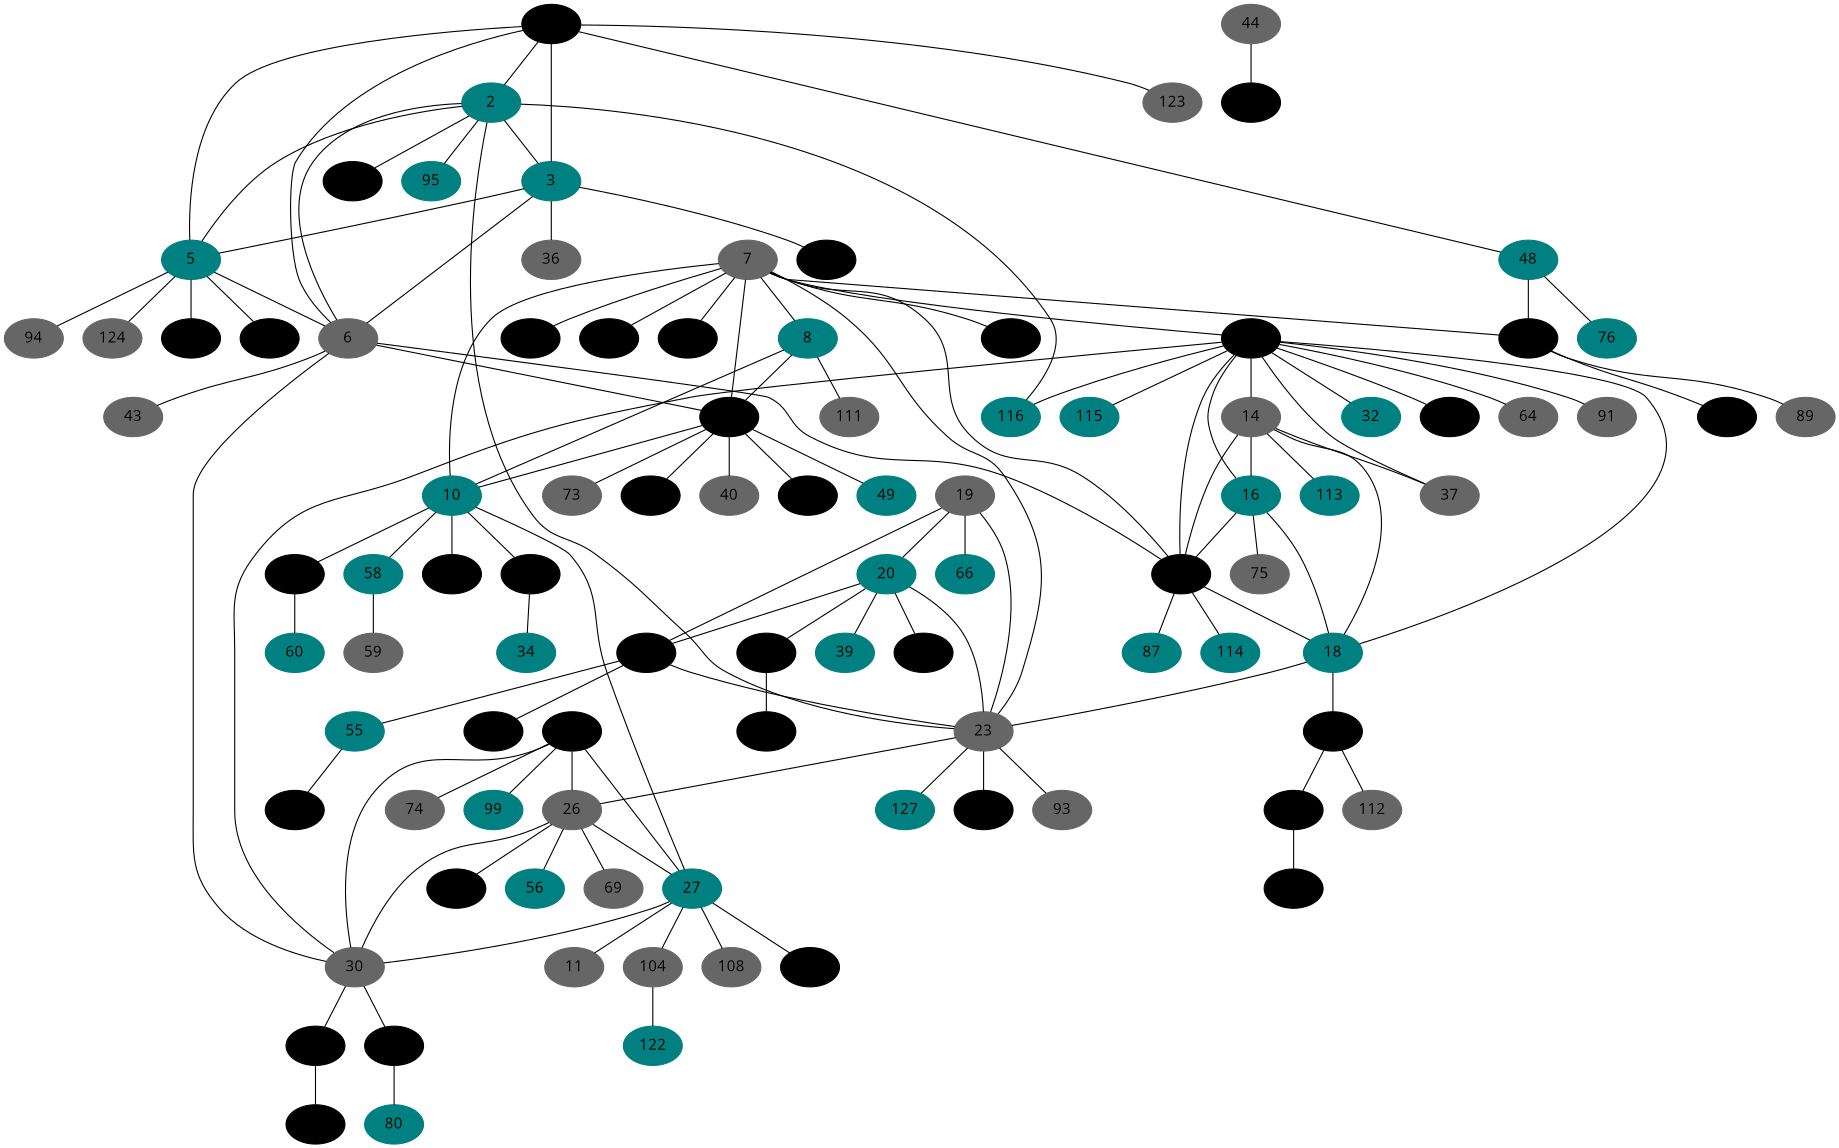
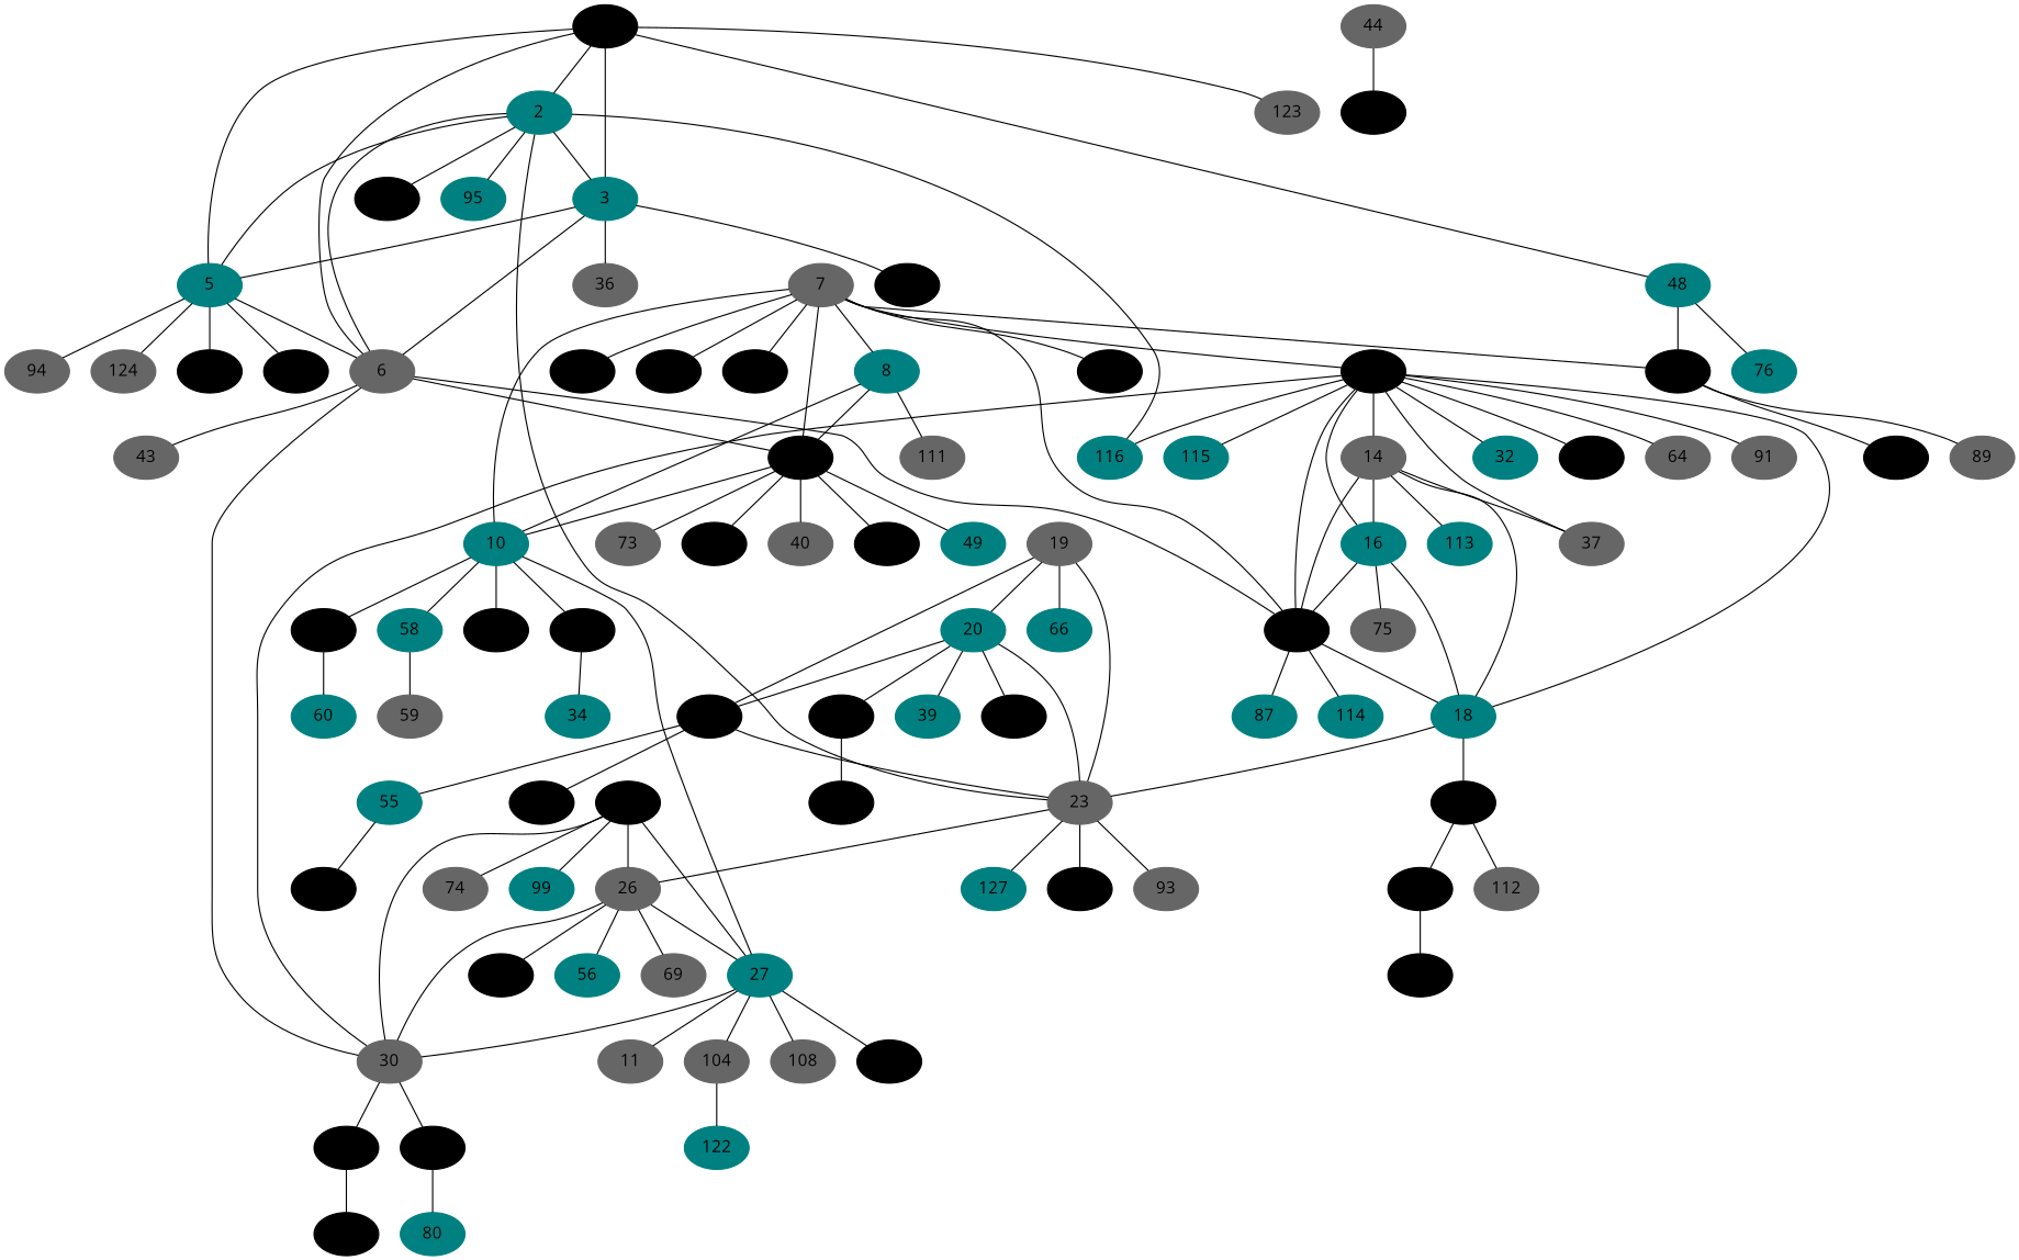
  graph {
    fontname="Open Sans"
    node [color=black fontname="Open Sans" style=filled]
    edge [fontname="Open Sans"]
    1 [super="+101"]
    2 [color=teal]
    3 [color=teal super="+4"]
    5 [color=teal super="+54"]
    6 [color=gray40 super="+82"]
    48 [color=teal super="+118"]
    123 [color=gray40]
    23 [color=gray40 super="+24"]
    52 [super="+96"]
    95 [color=teal]
    116 [color=teal]
    36 [color=gray40]
    100
    65
    86
    94 [color=gray40]
    124 [color=gray40]
    9 [super="+50"]
    17 [super="+106"]
    30 [color=gray40 super="+79"]
    43 [color=gray40]
    78 [super="+105"]
    76 [color=teal]
    26 [color=gray40 super="+28"]
    62
    93 [color=gray40]
    127 [color=teal]
    10 [color=teal super="+11"]
    40 [color=gray40]
    45
    49 [color=teal]
    73 [color=gray40]
    107
    18 [color=teal]
    87 [color=teal]
    114 [color=teal]
    47
    90 [super="+126"]
    7 [color=gray40 super="+12"]
    8 [color=teal super="+98"]
    13 [super="+38"]
    33
    46
    85
    117
    111 [color=gray40]
    27 [color=teal super="+67"]
    31
    57 [super="+97"]
    58 [color=teal]
    110
    14 [color=gray40 super="+15"]
    16 [color=teal super="+120"]
    32 [color=teal]
    35
    37 [color=gray40]
    64 [color=gray40]
    91 [color=gray40]
    115 [color=teal]
    89 [color=gray40]
    103
    n62 [color=gray40 label=11]
    104 [color=gray40]
    108 [color=gray40]
    109
    34 [color=teal]
    60 [color=teal]
    59 [color=gray40]
    113 [color=teal]
    75 [color=gray40]
    61 [super="+81"]
    44 [color=gray40 super="+70"]
    92
    63
    112 [color=gray40]
    19 [color=gray40 super="+84"]
    20 [color=teal super="+21"]
    22 [super="+53"]
    66 [color=teal super="+125"]
    39 [color=teal]
    51
    121
    55 [color=teal super="+68"]
    77 [super="+88"]
    72
    71
    42
    56 [color=teal]
    69 [color=gray40]
    25 [super="+29"]
    74 [color=gray40]
    99 [color=teal super="+102"]
    122 [color=teal]
    80 [color=teal]
    119
    83
    1 -- 2
    1 -- 3 [weight=2]
    1 -- 5
    1 -- 6
    1 -- 48
    1 -- 123
    2 -- 3 [weight=2]
    2 -- 5
    2 -- 6
    2 -- 23
    2 -- 52
    2 -- 95
    2 -- 116
    3 -- 5 [weight=2]
    3 -- 6 [weight=2]
    3 -- 36
    3 -- 100
    5 -- 6
    5 -- 65
    5 -- 86
    5 -- 94
    5 -- 124
    6 -- 9
    6 -- 17
    6 -- 30
    6 -- 43
    48 -- 78
    48 -- 76
    23 -- 26
    23 -- 62
    23 -- 93
    23 -- 127
    9 -- 10 [weight=2]
    9 -- 40
    9 -- 45
    9 -- 49
    9 -- 73
    9 -- 107
    17 -- 18
    17 -- 87
    17 -- 114
    30 -- 47
    30 -- 90
    78 -- 89
    78 -- 103
    26 -- 30 [weight=2]
    26 -- 27 [weight=2]
    26 -- 42
    26 -- 56
    26 -- 69
    10 -- 27
    10 -- 31
    10 -- 57
    10 -- 58
    10 -- 110
    18 -- 23
    18 -- 61
    47 -- 80
    90 -- 119
-   7 -- 23
    7 -- 9 [weight=2]
    7 -- 17
    7 -- 78
    7 -- 10 [weight=4]
    7 -- 8 [weight=2]
    7 -- 13
    7 -- 33
    7 -- 46
    7 -- 85
    7 -- 117
    8 -- 9
    8 -- 10 [weight=2]
    8 -- 111
    13 -- 116
    13 -- 17
    13 -- 30
    13 -- 18
    13 -- 14 [weight=2]
    13 -- 16
    13 -- 32
    13 -- 35
    13 -- 37
    13 -- 64
    13 -- 91
    13 -- 115
    27 -- 30
    27 -- n62
    27 -- 104
    27 -- 108
    27 -- 109
    31 -- 34
    57 -- 60
    58 -- 59
    14 -- 17 [weight=2]
    14 -- 18 [weight=2]
    14 -- 16 [weight=2]
    14 -- 37
    14 -- 113
    16 -- 17
    16 -- 18
    16 -- 75
    104 -- 122
    61 -- 63
    61 -- 112
    44 -- 92
    63 -- 83
    19 -- 23 [weight=2]
    19 -- 20 [weight=2]
    19 -- 22
    19 -- 66
    20 -- 23 [weight=4]
    20 -- 22 [weight=2]
    20 -- 39
    20 -- 51
    20 -- 121
    22 -- 23 [weight=2]
    22 -- 55
    22 -- 77
    51 -- 72
    55 -- 71
    25 -- 30 [weight=2]
    25 -- 26 [weight=4]
    25 -- 27 [weight=2]
    25 -- 74
    25 -- 99
  }
